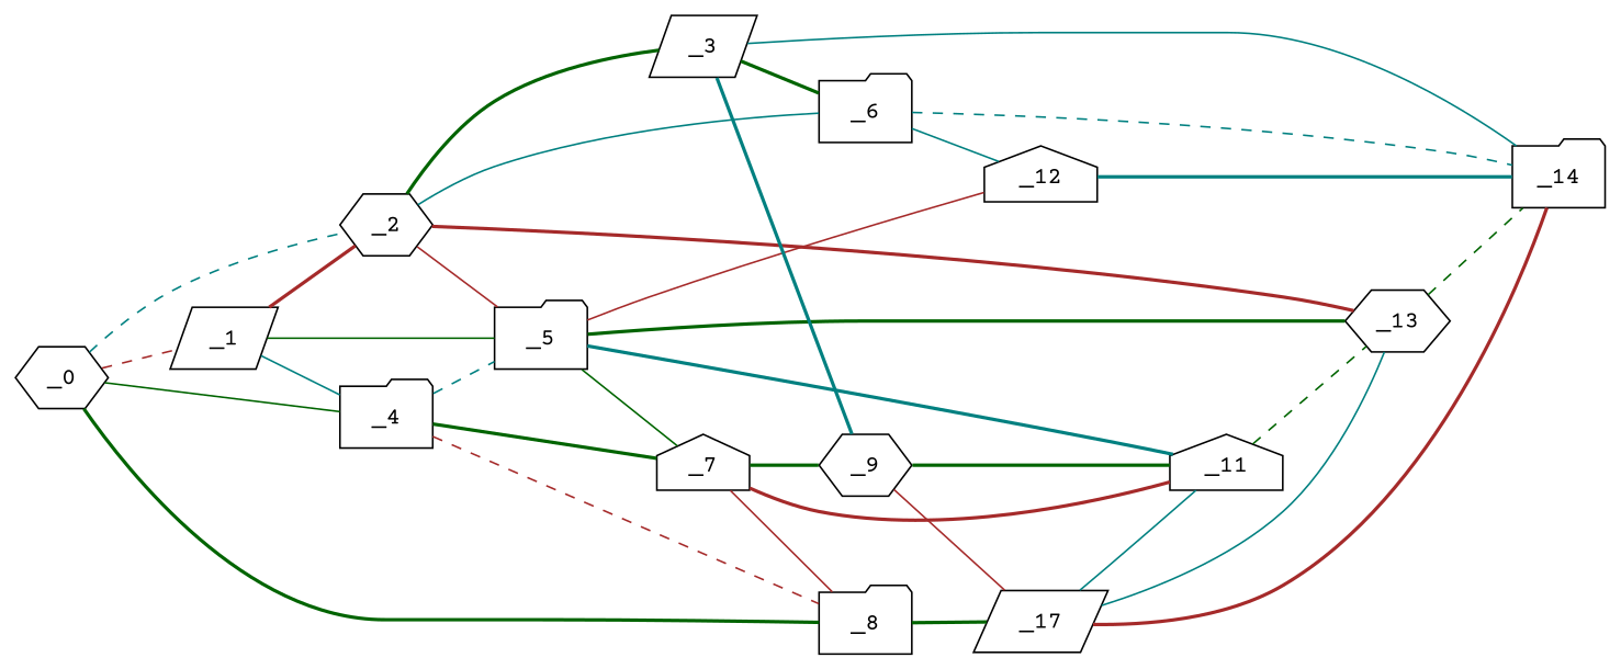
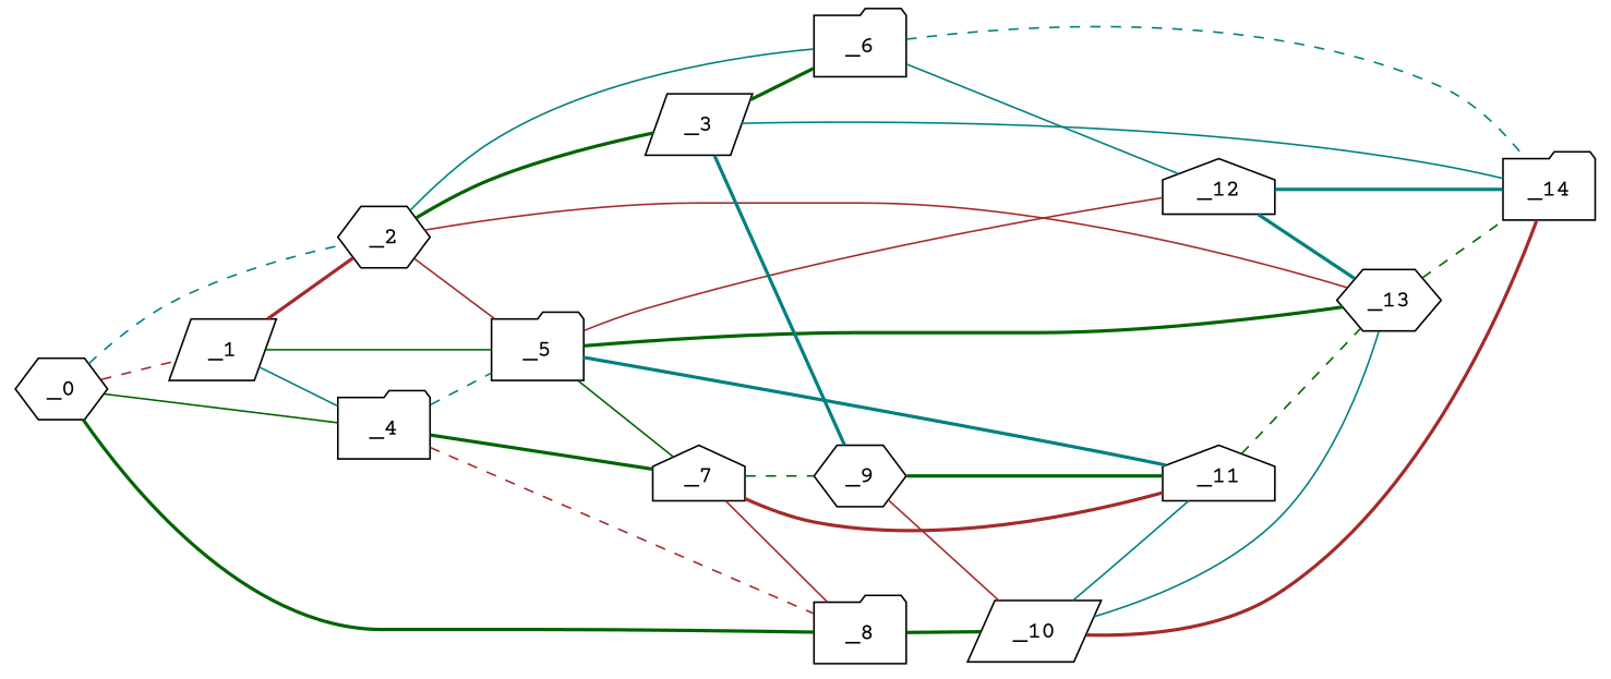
  graph {
    fontname="Courier Prime"
    rankdir=LR
    node [fontname="Courier Prime" shape=folder x=84]
    edge [color=teal fontname="Courier Prime" style=bold valence=2]
    _0 [shape=hexagon x=32 y=117]
    _1 [shape=parallelogram x=39 y=105]
    _2 [shape=hexagon x=42 y=33]
    _4 [x=48 y=104]
    _8 [x=73 y=124]
    _5 [x=52 y=84]
    _3 [shape=parallelogram x=47 y=10]
    _6 [x=57 y=9]
    _13 [shape=hexagon y=72]
    _7 [shape=house x=71 y=99]
-   _10 [shape=parallelogram x=81 y=123 label=_17]
+   _10 [shape=parallelogram x=81 y=123]
    _12 [shape=house y=6]
    _11 [shape=house x=82 y=85]
    _9 [shape=hexagon x=79 y=100]
    _14 [x=93 y=3]
    _0 -- _1 [color=brown style=dashed]
    _0 -- _2 [style=dashed valence=1]
    _0 -- _4 [color=darkgreen style=solid]
    _0 -- _8 [color=darkgreen valence=1]
    _1 -- _2 [color=brown]
    _1 -- _4 [style=solid]
    _1 -- _5 [color=darkgreen style=solid]
    _2 -- _5 [color=brown style=solid]
    _2 -- _3 [color=darkgreen valence=1]
    _2 -- _6 [style=solid]
-   _2 -- _13 [color=brown]
+   _2 -- _13 [color=brown style=solid]
    _4 -- _8 [color=brown style=dashed valence=1]
    _4 -- _5 [style=dashed]
    _4 -- _7 [color=darkgreen]
    _8 -- _10 [color=darkgreen valence=1]
    _5 -- _13 [color=darkgreen valence=1]
    _5 -- _7 [color=darkgreen style=solid valence=1]
    _5 -- _12 [color=brown style=solid]
    _5 -- _11
    _3 -- _6 [color=darkgreen valence=1]
    _3 -- _9
    _3 -- _14 [style=solid valence=1]
    _6 -- _12 [style=solid]
    _6 -- _14 [style=dashed valence=1]
    _13 -- _14 [color=darkgreen style=dashed valence=1]
    _7 -- _8 [color=brown style=solid]
    _7 -- _11 [color=brown valence=1]
-   _7 -- _9 [color=darkgreen valence=1]
+   _7 -- _9 [color=darkgreen style=dashed valence=1]
    _10 -- _13 [style=solid]
    _10 -- _11 [style=solid]
    _10 -- _14 [color=brown valence=1]
+   _12 -- _13
    _12 -- _14
    _11 -- _13 [color=darkgreen style=dashed]
    _9 -- _10 [color=brown style=solid valence=1]
    _9 -- _11 [color=darkgreen]
  }
